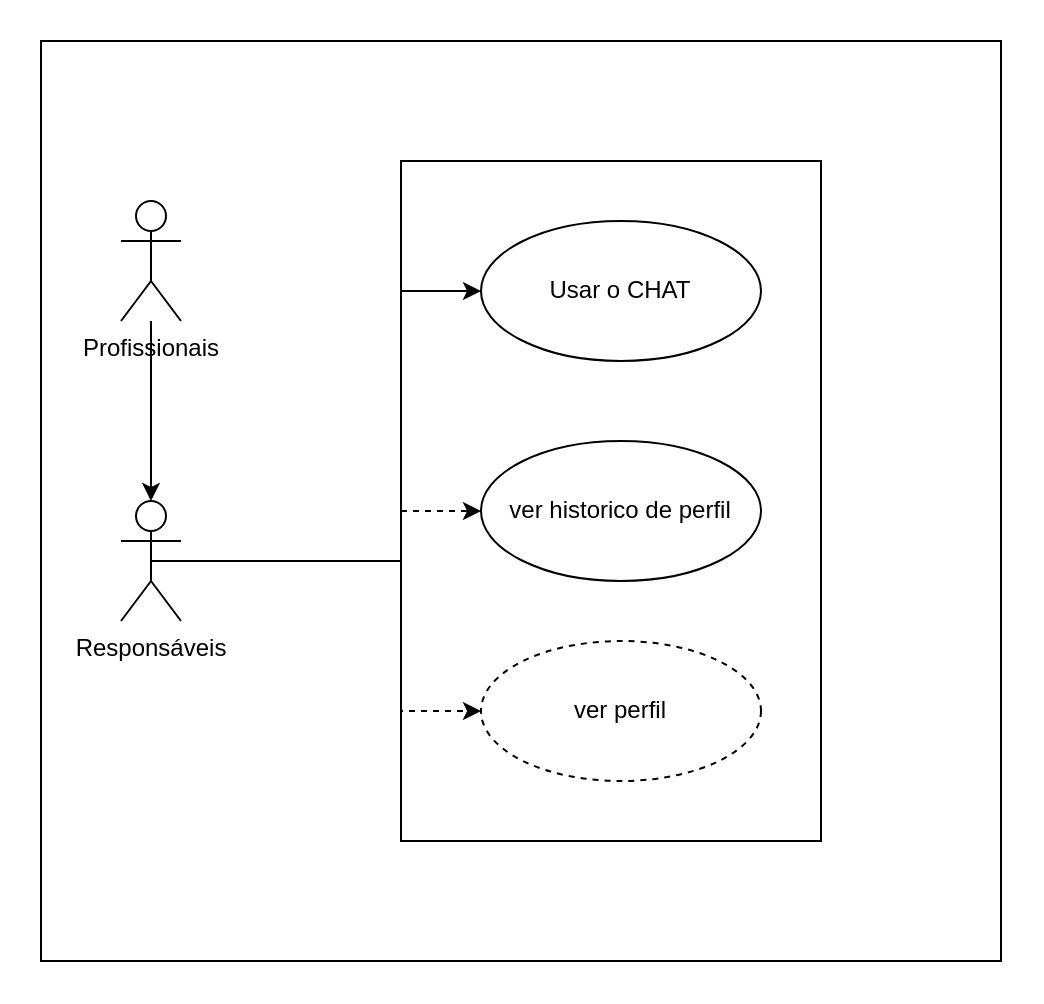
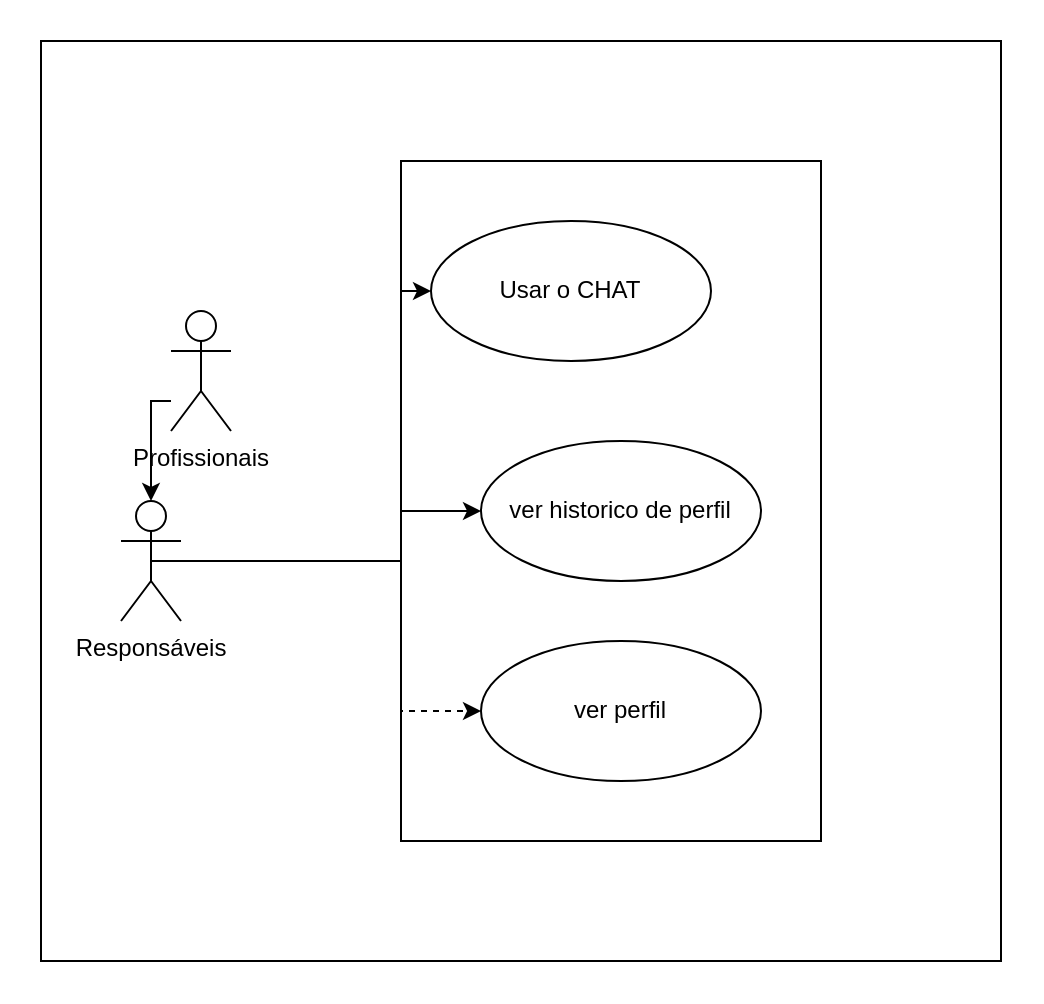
  <mxCell id="0" />
  <mxCell id="1" parent="0" />
  <mxCell id="2" value="" style="html=1;whiteSpace=wrap;" vertex="1" parent="1"><mxGeometry x="20" y="20" width="480" height="460" as="geometry" /></mxCell>
  <mxCell id="3" value="" style="html=1;whiteSpace=wrap;" vertex="1" parent="1"><mxGeometry x="200" y="80" width="210" height="340" as="geometry" /></mxCell>
- <mxCell id="4" value="Profissionais" style="shape=umlActor;verticalLabelPosition=bottom;verticalAlign=top;html=1;outlineConnect=0;" vertex="1" parent="1"><mxGeometry x="60" y="100" width="30" height="60" as="geometry" /></mxCell>
- <mxCell id="5" value="Usar o CHAT" style="ellipse;whiteSpace=wrap;html=1;" vertex="1" parent="1"><mxGeometry x="240" y="110" width="140" height="70" as="geometry" /></mxCell>
- <mxCell id="6" style="edgeStyle=orthogonalEdgeStyle;rounded=0;orthogonalLoop=1;jettySize=auto;html=1;exitX=0.5;exitY=0.5;exitDx=0;exitDy=0;exitPerimeter=0;entryX=0;entryY=0.5;entryDx=0;entryDy=0;dashed=1;" edge="1" parent="1" source="9" target="10"><mxGeometry relative="1" as="geometry"><Array as="points"><mxPoint x="200" y="280" /><mxPoint x="200" y="255" /></Array></mxGeometry></mxCell>
+ <mxCell id="4" value="Profissionais" style="shape=umlActor;verticalLabelPosition=bottom;verticalAlign=top;html=1;outlineConnect=0;" vertex="1" parent="1"><mxGeometry x="85" y="155" width="30" height="60" as="geometry" /></mxCell>
+ <mxCell id="5" value="Usar o CHAT" style="ellipse;whiteSpace=wrap;html=1;" vertex="1" parent="1"><mxGeometry x="215" y="110" width="140" height="70" as="geometry" /></mxCell>
+ <mxCell id="6" style="edgeStyle=orthogonalEdgeStyle;rounded=0;orthogonalLoop=1;jettySize=auto;html=1;exitX=0.5;exitY=0.5;exitDx=0;exitDy=0;exitPerimeter=0;entryX=0;entryY=0.5;entryDx=0;entryDy=0;" edge="1" parent="1" source="9" target="10"><mxGeometry relative="1" as="geometry"><Array as="points"><mxPoint x="200" y="280" /><mxPoint x="200" y="255" /></Array></mxGeometry></mxCell>
  <mxCell id="7" style="edgeStyle=orthogonalEdgeStyle;rounded=0;orthogonalLoop=1;jettySize=auto;html=1;exitX=0.5;exitY=0.5;exitDx=0;exitDy=0;exitPerimeter=0;entryX=0;entryY=0.5;entryDx=0;entryDy=0;dashed=1;" edge="1" parent="1" source="9" target="11"><mxGeometry relative="1" as="geometry"><Array as="points"><mxPoint x="200" y="280" /><mxPoint x="200" y="355" /></Array></mxGeometry></mxCell>
  <mxCell id="8" style="edgeStyle=orthogonalEdgeStyle;rounded=0;orthogonalLoop=1;jettySize=auto;html=1;exitX=0.5;exitY=0.5;exitDx=0;exitDy=0;exitPerimeter=0;entryX=0;entryY=0.5;entryDx=0;entryDy=0;" edge="1" parent="1" source="9" target="5"><mxGeometry relative="1" as="geometry"><Array as="points"><mxPoint x="200" y="280" /><mxPoint x="200" y="145" /></Array></mxGeometry></mxCell>
  <mxCell id="9" value="Responsáveis" style="shape=umlActor;verticalLabelPosition=bottom;verticalAlign=top;html=1;" vertex="1" parent="1"><mxGeometry x="60" y="250" width="30" height="60" as="geometry" /></mxCell>
  <mxCell id="10" value="&lt;div&gt;ver historico de perfil&lt;br&gt;&lt;/div&gt;" style="ellipse;whiteSpace=wrap;html=1;" vertex="1" parent="1"><mxGeometry x="240" y="220" width="140" height="70" as="geometry" /></mxCell>
- <mxCell id="11" value="ver perfil" style="ellipse;whiteSpace=wrap;html=1;dashed=1;" vertex="1" parent="1"><mxGeometry x="240" y="320" width="140" height="70" as="geometry" /></mxCell>
+ <mxCell id="11" value="ver perfil" style="ellipse;whiteSpace=wrap;html=1;" vertex="1" parent="1"><mxGeometry x="240" y="320" width="140" height="70" as="geometry" /></mxCell>
  <mxCell id="12" style="edgeStyle=orthogonalEdgeStyle;rounded=0;orthogonalLoop=1;jettySize=auto;html=1;entryX=0.5;entryY=0;entryDx=0;entryDy=0;entryPerimeter=0;" edge="1" parent="1" source="4" target="9"><mxGeometry relative="1" as="geometry"><Array as="points"><mxPoint x="75" y="200" /><mxPoint x="75" y="200" /></Array></mxGeometry></mxCell>
